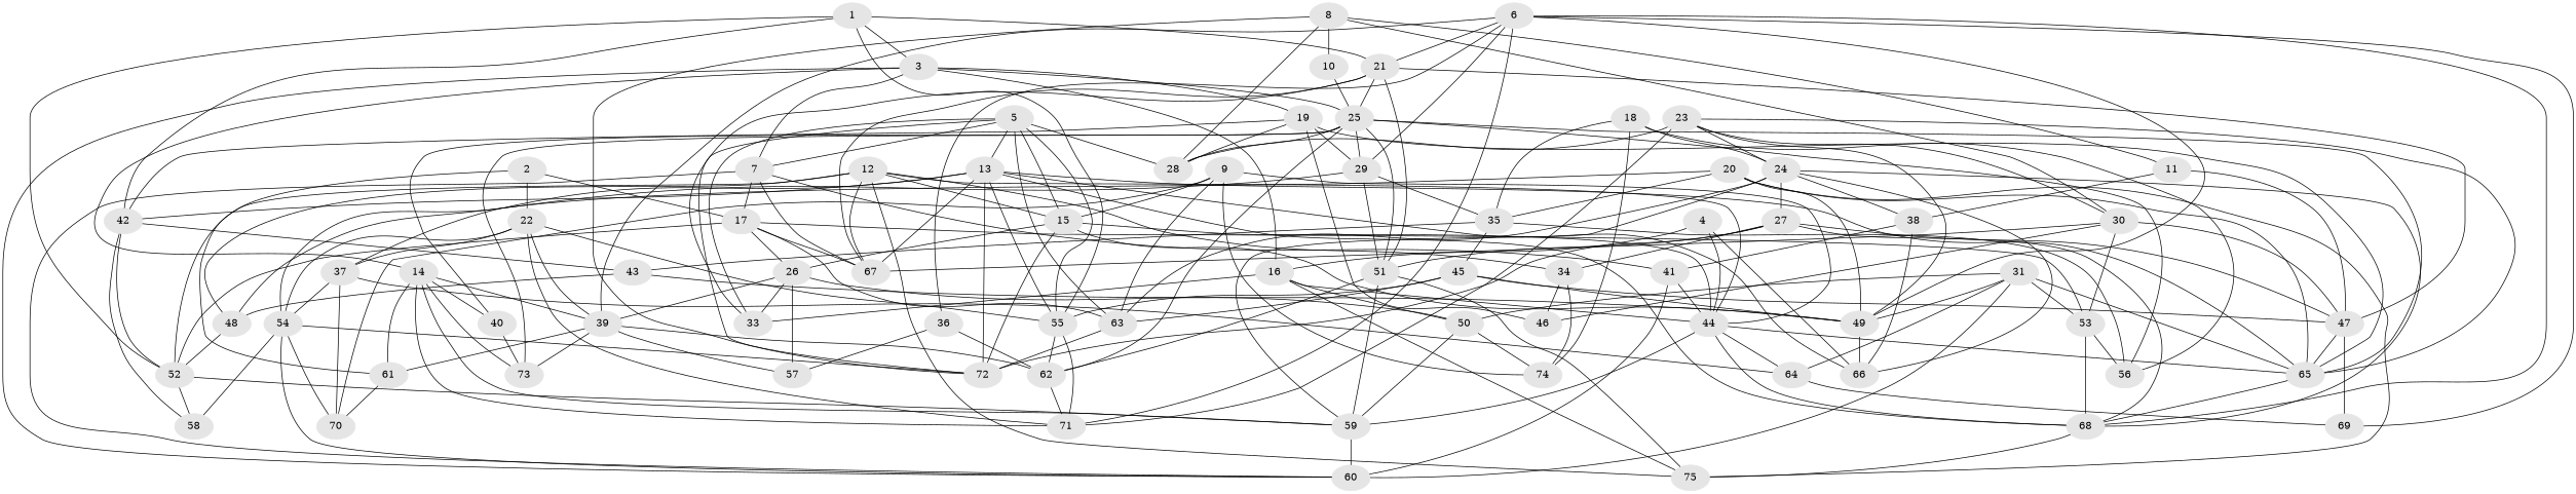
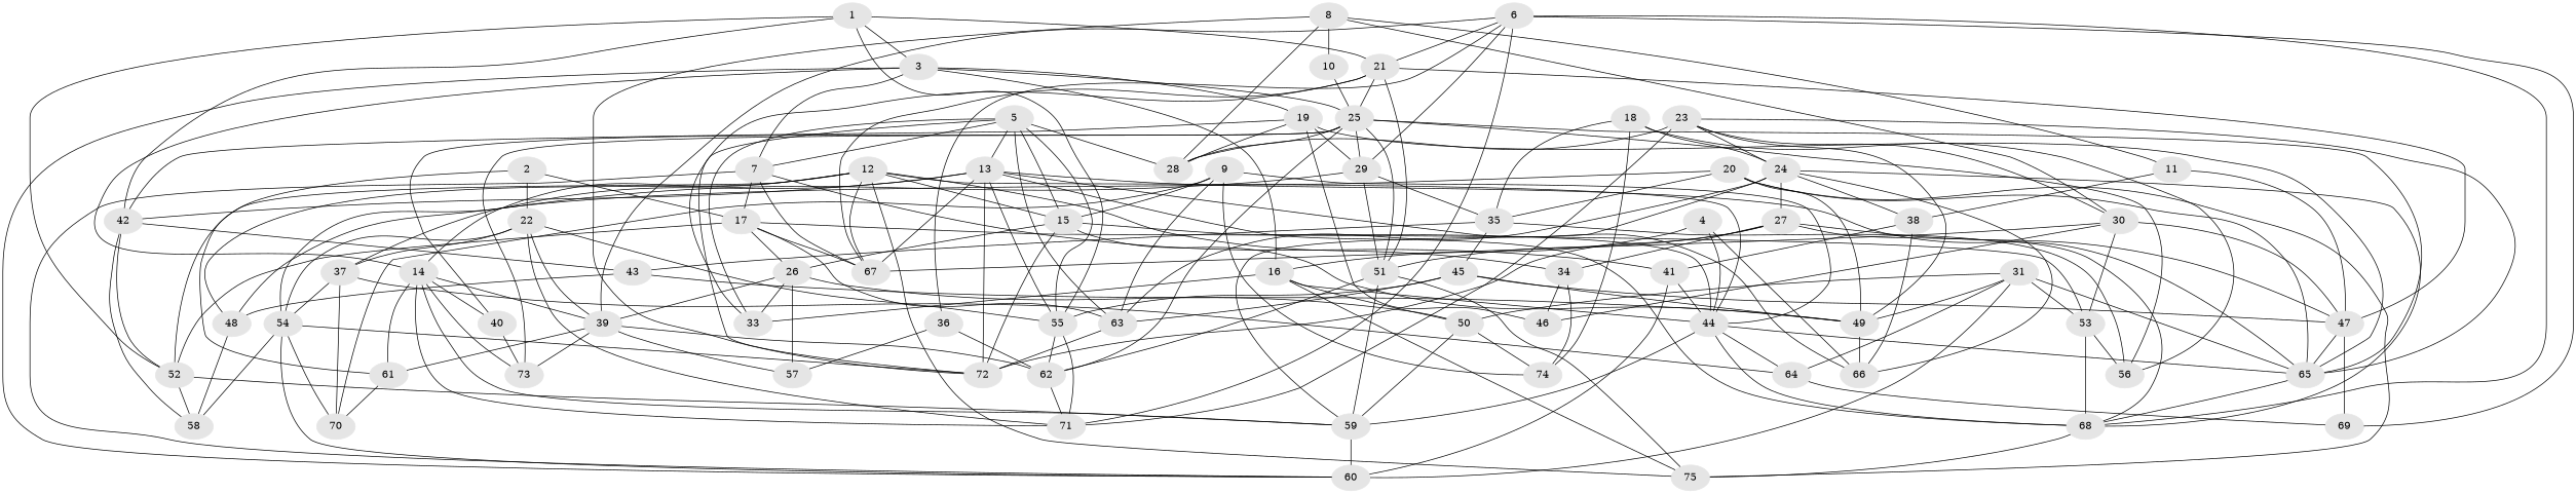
  graph {
    node [color=gray90 style=filled]
    edge [weight=1.0]
    1
    3
    21
    42
    52
    55
    7
    14
    16
    19
    25
    60
    33
    67
    47
    51
    43
    58
    59
    71
    62
    2
    17
    22
    61
    63
    26
    53
    39
    37
    54
    70
    41
    40
    73
    44
    75
    50
    28
    29
    65
    46
    56
    4
    66
    68
    64
    5
    13
    15
    72
    49
    6
    36
    69
    35
    57
    8
    10
    11
    30
    38
    9
    74
    12
    34
    48
    18
    24
    27
    45
    20
    23
    31
    1 -- 3
    1 -- 21
    1 -- 42
    1 -- 52
    1 -- 55
    3 -- 7
    3 -- 14
    3 -- 16
    3 -- 19
    3 -- 25
    3 -- 60
    21 -- 25
    21 -- 33
    21 -- 67
    21 -- 47 [weight=2.0]
    21 -- 51 [weight=2.0]
    42 -- 52
    42 -- 43
    42 -- 58
    52 -- 58
    52 -- 59
    55 -- 71
    55 -- 62
    7 -- 60
    7 -- 67
    7 -- 17
    7 -- 41
    14 -- 59
    14 -- 71
    14 -- 61
    14 -- 39
    14 -- 40
    14 -- 73
    16 -- 33
    16 -- 44
    16 -- 75
    16 -- 50
    19 -- 42
    19 -- 28
    19 -- 29
    19 -- 65
    19 -- 46
    25 -- 51
    25 -- 62
    25 -- 40
    25 -- 73 [weight=2.0]
    25 -- 28
    25 -- 29
    25 -- 65
    25 -- 56
    47 -- 65
    47 -- 69
    51 -- 59
    51 -- 62
    51 -- 75
    43 -- 49
    43 -- 48
    59 -- 60
    62 -- 71
    2 -- 17
    2 -- 22
    2 -- 61
    17 -- 52
    17 -- 67
    17 -- 63
    17 -- 26
    17 -- 53
    22 -- 55
    22 -- 71
    22 -- 39
    22 -- 37
    22 -- 54
    61 -- 70
    63 -- 72
    26 -- 33
    26 -- 39
    26 -- 50
    26 -- 57
    53 -- 56 [weight=2.0]
    53 -- 68 [weight=2.0]
    39 -- 62
    39 -- 61
    39 -- 73
    39 -- 57
    37 -- 54
    37 -- 70
    37 -- 64
    54 -- 60
    54 -- 58
    54 -- 70
    54 -- 72
    41 -- 60 [weight=2.0]
    41 -- 44
    40 -- 73
    44 -- 59
    44 -- 65
    44 -- 68
    44 -- 64
    50 -- 59
    50 -- 74
    29 -- 51
    29 -- 54
    29 -- 35
    65 -- 68
    4 -- 16
    4 -- 44
    4 -- 66
    68 -- 75
    64 -- 69
    5 -- 55
    5 -- 7
    5 -- 33
    5 -- 63
    5 -- 28
    5 -- 13
    5 -- 15
    5 -- 72
    13 -- 42
    13 -- 55
    13 -- 67
    13 -- 37
    13 -- 65
    13 -- 66
    13 -- 68
    13 -- 72
    15 -- 26
    15 -- 44
    15 -- 72
    15 -- 49
    49 -- 66
    6 -- 21
    6 -- 71
    6 -- 39
    6 -- 29
    6 -- 68
-   6 -- 49
    6 -- 36
    6 -- 69
    36 -- 62
    36 -- 57
    35 -- 43
    35 -- 56
    35 -- 45
    8 -- 28
    8 -- 72
    8 -- 10
    8 -- 11
    8 -- 30
    10 -- 25
    11 -- 47
    11 -- 38
    30 -- 67
    30 -- 47
    30 -- 53
    30 -- 46
    38 -- 41
    38 -- 66
    9 -- 63
    9 -- 70
    9 -- 44
    9 -- 15
    9 -- 74
    12 -- 52
+   12 -- 14
    12 -- 67
    12 -- 44
    12 -- 75
    12 -- 15
    12 -- 34
    12 -- 48
    34 -- 46
    34 -- 74 [weight=2.0]
-   48 -- 52
+   48 -- 58
    18 -- 56
    18 -- 35
    18 -- 74
    18 -- 24
    24 -- 59
    24 -- 63
    24 -- 66
    24 -- 68
    24 -- 38
    24 -- 27
    27 -- 47
    27 -- 51
    27 -- 68
    27 -- 72
    27 -- 34
    45 -- 55
    45 -- 47
    45 -- 63
    45 -- 49
    20 -- 75
    20 -- 65
    20 -- 49
    20 -- 35
    20 -- 48
    23 -- 71
    23 -- 28
    23 -- 65
    23 -- 49
    23 -- 30
    23 -- 24
    31 -- 60
    31 -- 53
    31 -- 50
    31 -- 65
    31 -- 64
    31 -- 49
  }
